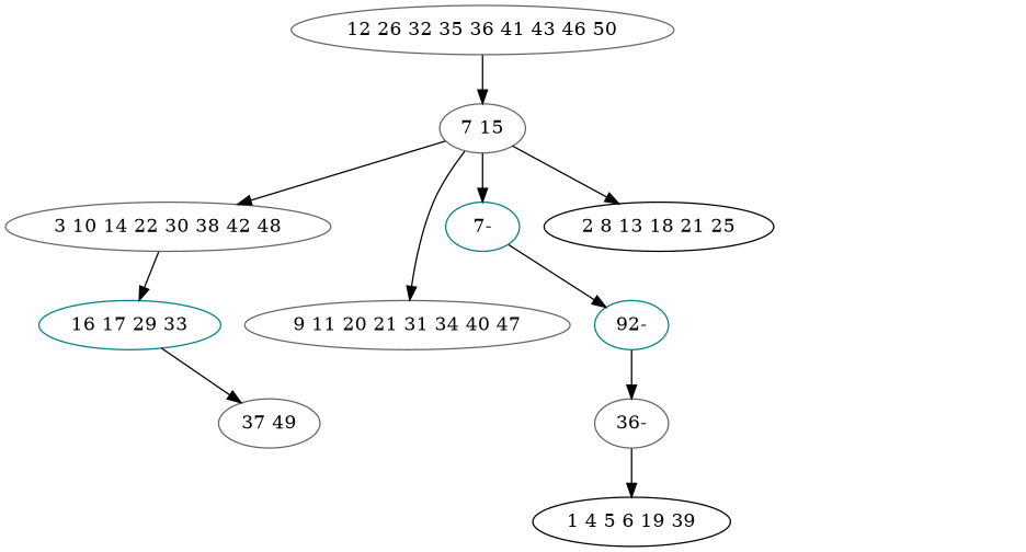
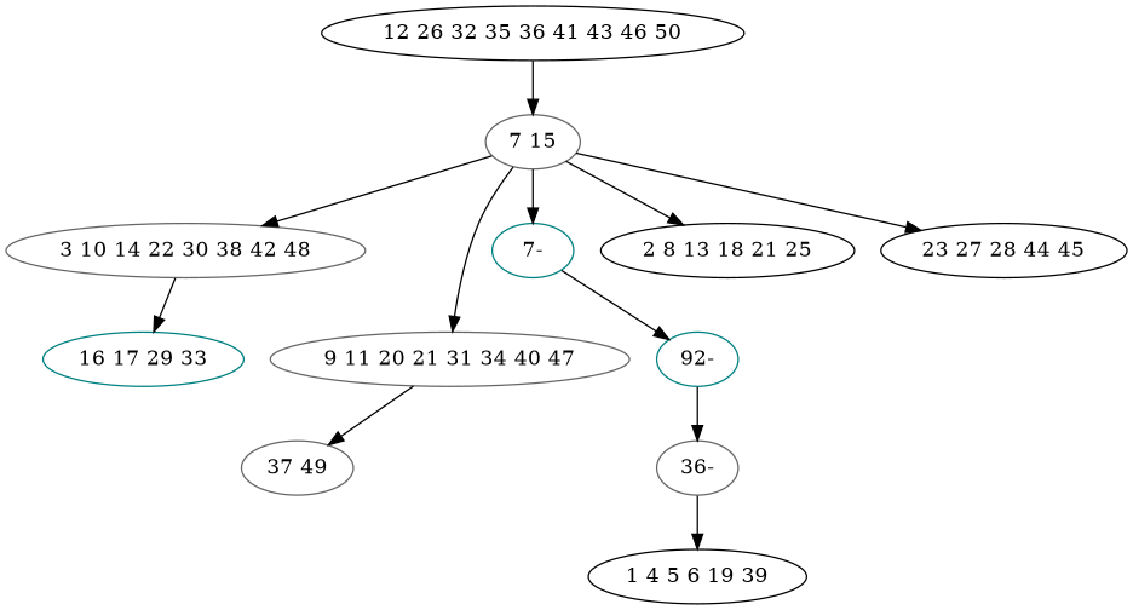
  digraph {
    node [color=gray40]
-   n1 [label="12 26 32 35 36 41 43 46 50"]
+   n1 [color=black label="12 26 32 35 36 41 43 46 50"]
    n2 [label="7 15"]
    n3 [label="3 10 14 22 30 38 42 48"]
    n4 [color=teal label="16 17 29 33"]
    n5 [label="9 11 20 21 31 34 40 47"]
    n6 [color=teal label="7-"]
    n7 [color=black label="2 8 13 18 21 25"]
+   n8 [color=black label="23 27 28 44 45"]
    n9 [label="37 49"]
    n10 [color=teal label="92-"]
    n11 [label="36-"]
    n12 [color=black label="1 4 5 6 19 39"]
    n1 -> n2
    n2 -> n3
    n2 -> n5
    n2 -> n6
    n2 -> n7
+   n2 -> n8
    n3 -> n4
-   n4 -> n9
+   n5 -> n9
    n6 -> n10
    n10 -> n11
    n11 -> n12
  }
